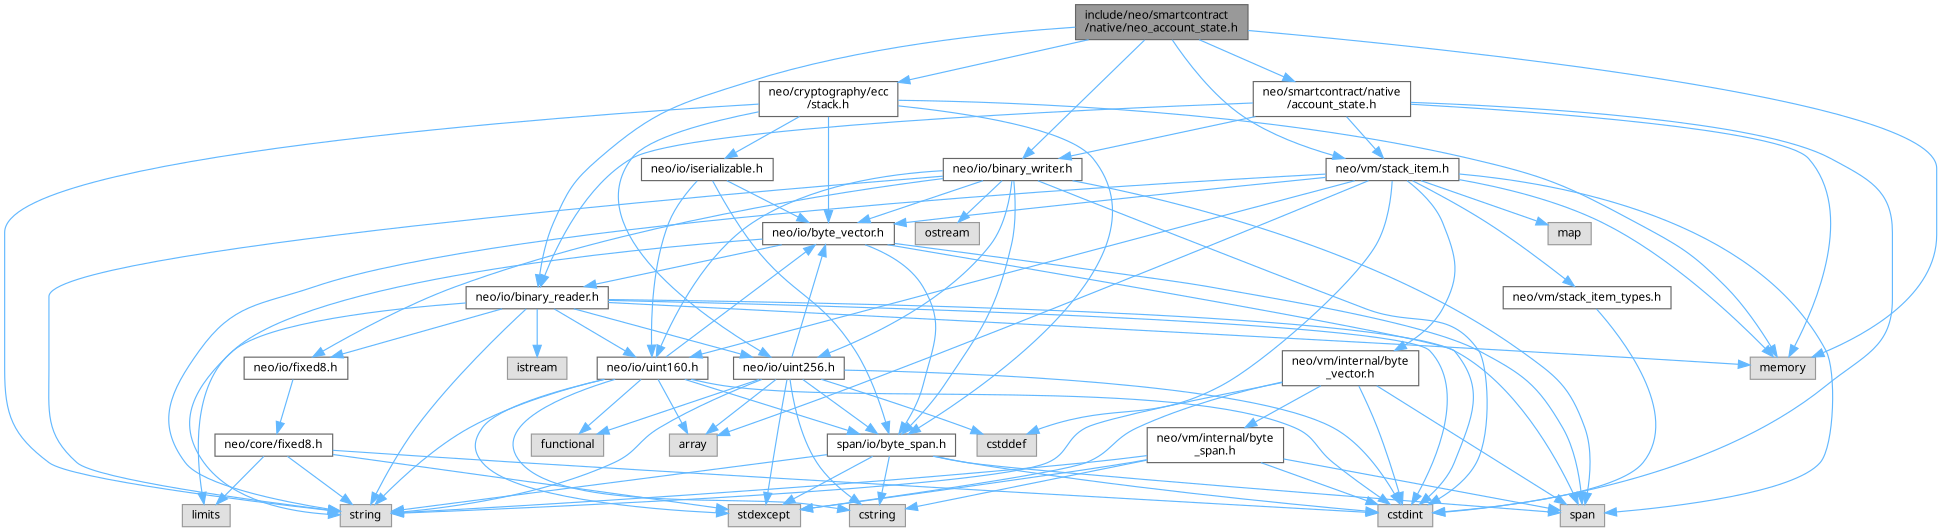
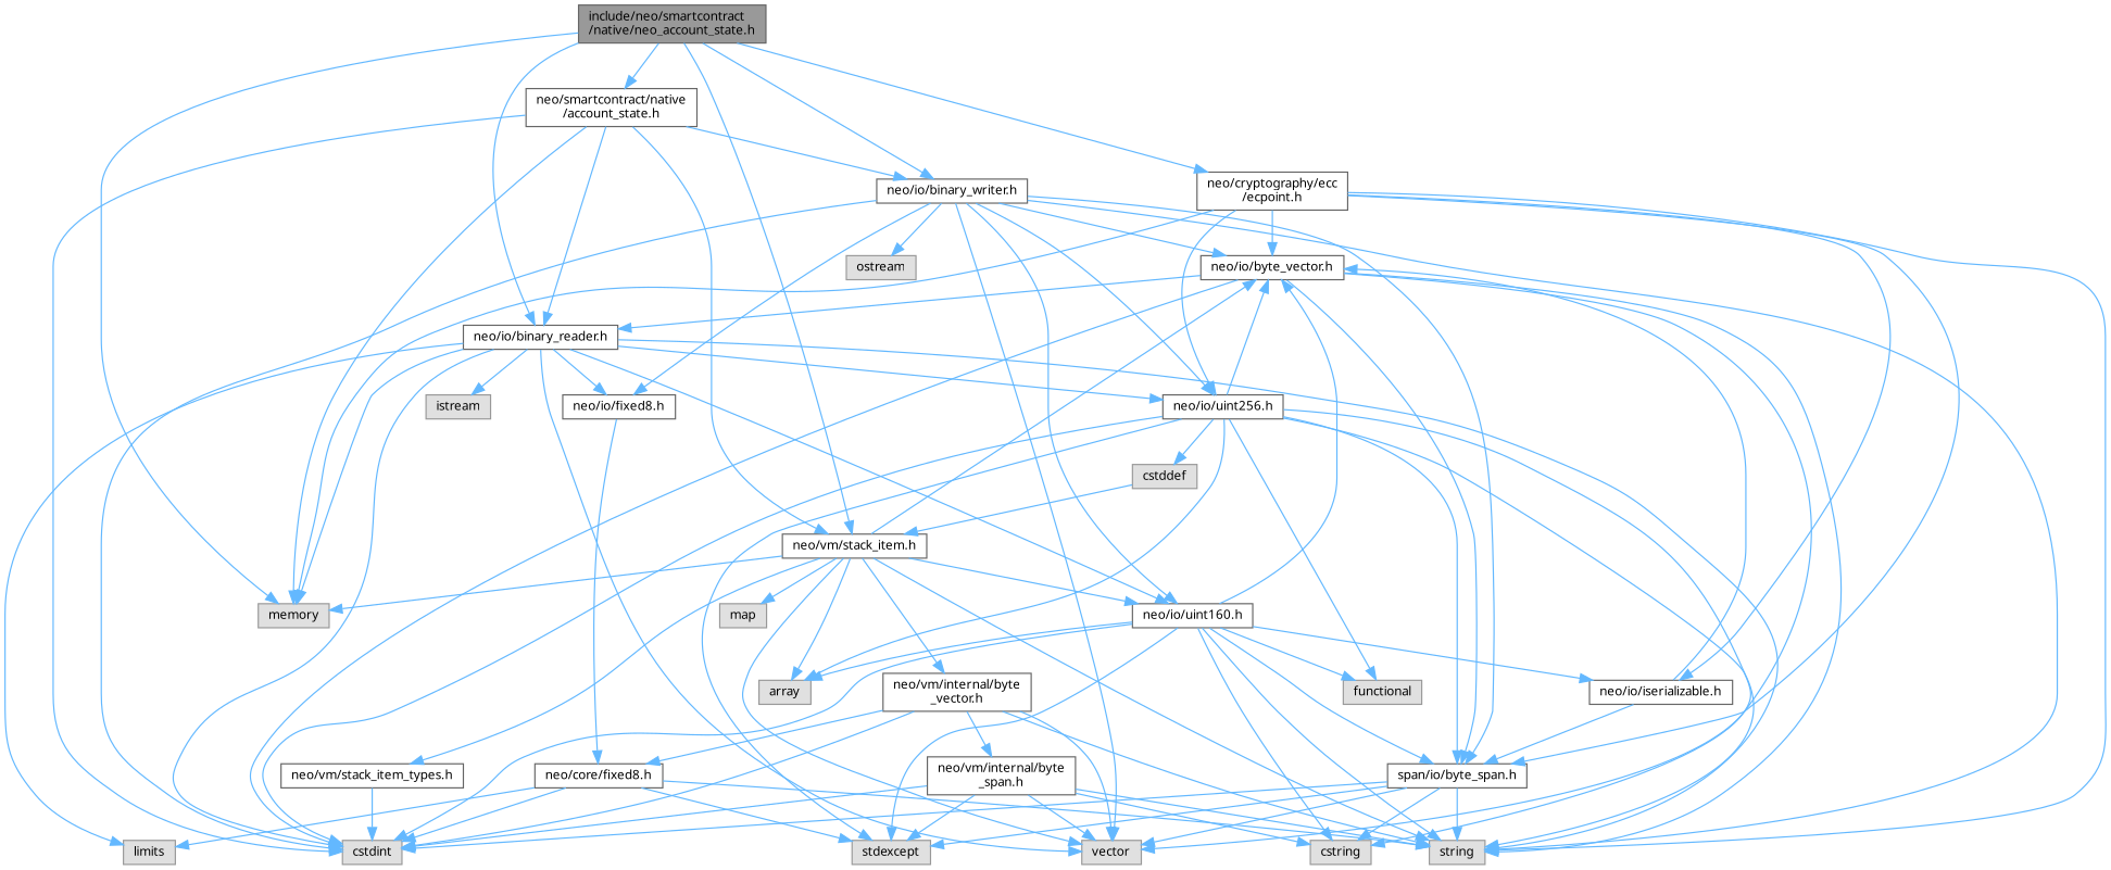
  digraph {
    fontname="Noto Sans"
    node [color=grey40 fillcolor=white fontname="Noto Sans" fontsize=10 shape=box style=filled]
    edge [color=steelblue1 fontname="Noto Sans" fontsize=10 labelfontname=Helvetica labelfontsize=10 style=solid]
    n1 [color=gray40 fillcolor=grey60 fontcolor=black height=0.2 label="include/neo/smartcontract\l/native/neo_account_state.h" width=0.4]
-   n2 [height=0.2 label="neo/cryptography/ecc\l/stack.h" width=0.4]
+   n2 [height=0.2 label="neo/cryptography/ecc\l/ecpoint.h" width=0.4]
    n3 [color=grey60 fillcolor="#E0E0E0" height=0.2 label=memory width=0.4]
    n4 [height=0.2 label="neo/io/binary_reader.h" width=0.4]
    n5 [height=0.2 label="neo/io/binary_writer.h" width=0.4]
    n6 [height=0.2 label="neo/smartcontract/native\l/account_state.h" width=0.4]
    n7 [height=0.2 label="neo/vm/stack_item.h" width=0.4]
    n8 [height=0.2 label="span/io/byte_span.h" width=0.4]
    n9 [color=grey60 fillcolor="#E0E0E0" height=0.2 label=string width=0.4]
    n10 [height=0.2 label="neo/io/byte_vector.h" width=0.4]
    n11 [height=0.2 label="neo/io/iserializable.h" width=0.4]
    n12 [height=0.2 label="neo/io/uint256.h" width=0.4]
    n13 [color=grey60 fillcolor="#E0E0E0" height=0.2 label=cstdint width=0.4]
-   n14 [color=grey60 fillcolor="#E0E0E0" height=0.2 label=span width=0.4]
+   n14 [color=grey60 fillcolor="#E0E0E0" height=0.2 label=vector width=0.4]
    n15 [height=0.2 label="neo/io/fixed8.h" width=0.4]
    n16 [color=grey60 fillcolor="#E0E0E0" height=0.2 label=limits width=0.4]
    n17 [height=0.2 label="neo/io/uint160.h" width=0.4]
    n18 [color=grey60 fillcolor="#E0E0E0" height=0.2 label=istream width=0.4]
    n19 [color=grey60 fillcolor="#E0E0E0" height=0.2 label=ostream width=0.4]
    n20 [color=grey60 fillcolor="#E0E0E0" height=0.2 label=array width=0.4]
    n21 [color=grey60 fillcolor="#E0E0E0" height=0.2 label=cstddef width=0.4]
    n22 [height=0.2 label="neo/vm/internal/byte\l_vector.h" width=0.4]
    n23 [height=0.2 label="neo/vm/stack_item_types.h" width=0.4]
    n24 [color=grey60 fillcolor="#E0E0E0" height=0.2 label=map width=0.4]
    n25 [color=grey60 fillcolor="#E0E0E0" height=0.2 label=cstring width=0.4]
    n26 [color=grey60 fillcolor="#E0E0E0" height=0.2 label=stdexcept width=0.4]
    n27 [color=grey60 fillcolor="#E0E0E0" height=0.2 label=functional width=0.4]
    n28 [height=0.2 label="neo/core/fixed8.h" width=0.4]
    n29 [height=0.2 label="neo/vm/internal/byte\l_span.h" width=0.4]
    n1 -> n2
    n1 -> n3
    n1 -> n4
    n1 -> n5
    n1 -> n6
    n1 -> n7
    n2 -> n3
    n2 -> n8
    n2 -> n9
    n2 -> n10
    n2 -> n11
    n2 -> n12
    n4 -> n3
    n4 -> n9
    n4 -> n12
    n4 -> n13
    n4 -> n14
    n4 -> n15
    n4 -> n16
    n4 -> n17
    n4 -> n18
    n5 -> n8
    n5 -> n9
    n5 -> n10
    n5 -> n12
    n5 -> n13
    n5 -> n14
    n5 -> n15
    n5 -> n17
    n5 -> n19
    n6 -> n3
    n6 -> n4
    n6 -> n5
    n6 -> n7
    n6 -> n13
    n7 -> n3
    n7 -> n9
    n7 -> n10
    n7 -> n14
    n7 -> n17
    n7 -> n20
-   n7 -> n21
+   n21 -> n7
    n7 -> n22
    n7 -> n23
    n7 -> n24
    n8 -> n9
    n8 -> n13
    n8 -> n14
    n8 -> n25
    n8 -> n26
    n10 -> n4
    n10 -> n8
    n10 -> n9
    n10 -> n13
    n10 -> n14
    n11 -> n8
    n11 -> n10
    n12 -> n8
    n12 -> n9
    n12 -> n10
    n12 -> n13
    n12 -> n20
    n12 -> n21
    n12 -> n25
    n12 -> n26
    n12 -> n27
    n15 -> n28
    n17 -> n8
    n17 -> n9
    n17 -> n10
-   n11 -> n17
+   n17 -> n11
    n17 -> n13
    n17 -> n20
    n17 -> n25
    n17 -> n26
    n17 -> n27
    n22 -> n9
    n22 -> n13
    n22 -> n14
-   n22 -> n26
+   n22 -> n28
    n22 -> n29
    n23 -> n13
    n28 -> n9
    n28 -> n13
    n28 -> n16
    n28 -> n26
    n29 -> n9
    n29 -> n13
    n29 -> n14
    n29 -> n25
    n29 -> n26
  }
